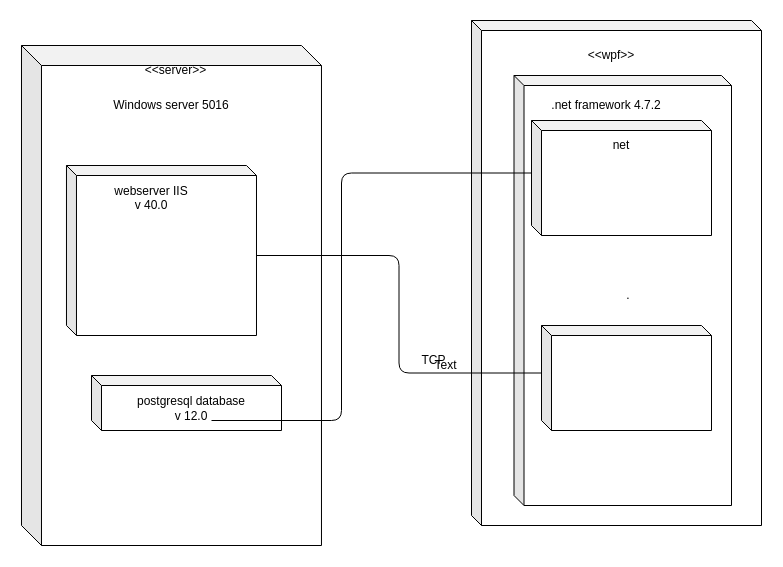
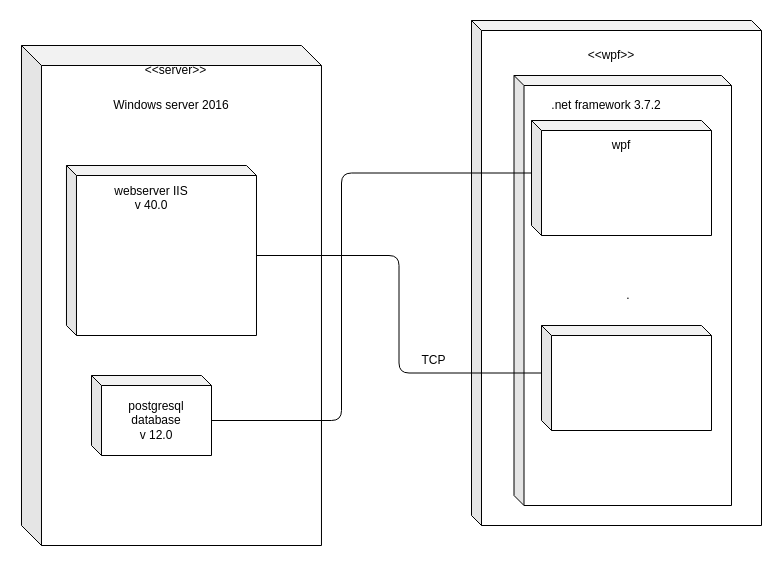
  <mxCell id="0" />
  <mxCell id="1" parent="0" />
  <mxCell id="2" value="" style="shape=cube;whiteSpace=wrap;html=1;boundedLbl=1;backgroundOutline=1;darkOpacity=0.05;darkOpacity2=0.1;rotation=0;size=20;" vertex="1" parent="1"><mxGeometry x="20.99" y="45" width="299.99" height="500" as="geometry" /></mxCell>
  <mxCell id="3" value="&amp;lt;&amp;lt;server&amp;gt;&amp;gt;" style="text;html=1;strokeColor=none;fillColor=none;align=center;verticalAlign=middle;whiteSpace=wrap;rounded=0;" vertex="1" parent="1"><mxGeometry x="125.49" y="60" width="101" height="20" as="geometry" /></mxCell>
  <mxCell id="4" value="" style="shape=cube;whiteSpace=wrap;html=1;boundedLbl=1;backgroundOutline=1;darkOpacity=0.05;darkOpacity2=0.1;size=10;" vertex="1" parent="1"><mxGeometry x="65.97" y="165" width="190.02" height="170" as="geometry" /></mxCell>
- <mxCell id="5" value="Windows server 5016" style="text;html=1;strokeColor=none;fillColor=none;align=center;verticalAlign=middle;whiteSpace=wrap;rounded=0;" vertex="1" parent="1"><mxGeometry x="90.99" y="95" width="160" height="20" as="geometry" /></mxCell>
- <mxCell id="6" value="&lt;div&gt;postgresql database&lt;/div&gt;&lt;div&gt;v 12.0&lt;br&gt;&lt;/div&gt;" style="shape=cube;whiteSpace=wrap;html=1;boundedLbl=1;backgroundOutline=1;darkOpacity=0.05;darkOpacity2=0.1;size=10;" vertex="1" parent="1"><mxGeometry x="91" y="375" width="190" height="55" as="geometry" /></mxCell>
+ <mxCell id="5" value="Windows server 2016" style="text;html=1;strokeColor=none;fillColor=none;align=center;verticalAlign=middle;whiteSpace=wrap;rounded=0;" vertex="1" parent="1"><mxGeometry x="90.99" y="95" width="160" height="20" as="geometry" /></mxCell>
+ <mxCell id="6" value="&lt;div&gt;postgresql database&lt;/div&gt;&lt;div&gt;v 12.0&lt;br&gt;&lt;/div&gt;" style="shape=cube;whiteSpace=wrap;html=1;boundedLbl=1;backgroundOutline=1;darkOpacity=0.05;darkOpacity2=0.1;size=10;" vertex="1" parent="1"><mxGeometry x="91" y="375" width="120" height="80" as="geometry" /></mxCell>
  <mxCell id="7" value="&#10;&lt;!--StartFragment--&gt;&lt;div&gt;webserver IIS&lt;br&gt;&lt;/div&gt;&lt;div&gt; v 40.0&lt;/div&gt;&lt;!--EndFragment--&gt;&#10;&#10;" style="text;html=1;strokeColor=none;fillColor=none;align=center;verticalAlign=middle;whiteSpace=wrap;rounded=0;" vertex="1" parent="1"><mxGeometry x="111" y="185" width="80" height="40" as="geometry" /></mxCell>
  <mxCell id="8" value="" style="shape=cube;whiteSpace=wrap;html=1;boundedLbl=1;backgroundOutline=1;darkOpacity=0.05;darkOpacity2=0.1;size=10;" vertex="1" parent="1"><mxGeometry x="471" y="20" width="290" height="505" as="geometry" /></mxCell>
  <mxCell id="9" value="&amp;lt;&amp;lt;wpf&amp;gt;&amp;gt;" style="text;html=1;strokeColor=none;fillColor=none;align=center;verticalAlign=middle;whiteSpace=wrap;rounded=0;" vertex="1" parent="1"><mxGeometry x="576" y="45" width="70" height="20" as="geometry" /></mxCell>
  <mxCell id="10" value="." style="shape=cube;whiteSpace=wrap;html=1;boundedLbl=1;backgroundOutline=1;darkOpacity=0.05;darkOpacity2=0.1;size=10;" vertex="1" parent="1"><mxGeometry x="513.5" y="75" width="217.5" height="430" as="geometry" /></mxCell>
  <mxCell id="11" style="edgeStyle=orthogonalEdgeStyle;rounded=1;orthogonalLoop=1;jettySize=auto;html=1;exitX=0;exitY=0;exitDx=0;exitDy=47.5;exitPerimeter=0;entryX=0;entryY=0;entryDx=190.02;entryDy=90;entryPerimeter=0;endArrow=none;endFill=0;strokeColor=#000000;" edge="1" parent="1" source="18" target="4"><mxGeometry relative="1" as="geometry"><mxPoint x="508.5" y="335" as="sourcePoint" /></mxGeometry></mxCell>
  <mxCell id="12" value="TCP" style="text;html=1;align=center;verticalAlign=middle;resizable=0;points=[];autosize=1;" vertex="1" parent="1"><mxGeometry x="401" y="345" width="64" height="30" as="geometry" /></mxCell>
- <mxCell id="13" value="Text" style="text;html=1;align=center;verticalAlign=middle;resizable=0;points=[];autosize=1;" vertex="1" parent="12"><mxGeometry x="24" y="10" width="40" height="20" as="geometry" /></mxCell>
- <mxCell id="14" value=".net framework 4.7.2" style="text;html=1;strokeColor=none;fillColor=none;align=center;verticalAlign=middle;whiteSpace=wrap;rounded=0;" vertex="1" parent="1"><mxGeometry x="541" y="95" width="130" height="20" as="geometry" /></mxCell>
+ <mxCell id="14" value=".net framework 3.7.2" style="text;html=1;strokeColor=none;fillColor=none;align=center;verticalAlign=middle;whiteSpace=wrap;rounded=0;" vertex="1" parent="1"><mxGeometry x="541" y="95" width="130" height="20" as="geometry" /></mxCell>
  <mxCell id="15" style="edgeStyle=orthogonalEdgeStyle;rounded=1;orthogonalLoop=1;jettySize=auto;html=1;exitX=0;exitY=0;exitDx=0;exitDy=52.5;exitPerimeter=0;entryX=0;entryY=0;entryDx=120;entryDy=45;entryPerimeter=0;endArrow=none;endFill=0;strokeColor=#000000;" edge="1" parent="1" source="16" target="6"><mxGeometry relative="1" as="geometry"><Array as="points"><mxPoint x="341" y="173" /><mxPoint x="341" y="420" /></Array></mxGeometry></mxCell>
  <mxCell id="16" value="" style="shape=cube;whiteSpace=wrap;html=1;boundedLbl=1;backgroundOutline=1;darkOpacity=0.05;darkOpacity2=0.1;size=10;" vertex="1" parent="1"><mxGeometry x="531" y="120" width="180" height="115" as="geometry" /></mxCell>
- <mxCell id="17" value="net" style="text;html=1;strokeColor=none;fillColor=none;align=center;verticalAlign=middle;whiteSpace=wrap;rounded=0;" vertex="1" parent="1"><mxGeometry x="601" y="135" width="40" height="20" as="geometry" /></mxCell>
+ <mxCell id="17" value="wpf" style="text;html=1;strokeColor=none;fillColor=none;align=center;verticalAlign=middle;whiteSpace=wrap;rounded=0;" vertex="1" parent="1"><mxGeometry x="601" y="135" width="40" height="20" as="geometry" /></mxCell>
  <mxCell id="18" value="" style="shape=cube;whiteSpace=wrap;html=1;boundedLbl=1;backgroundOutline=1;darkOpacity=0.05;darkOpacity2=0.1;size=10;" vertex="1" parent="1"><mxGeometry x="541" y="325" width="170" height="105" as="geometry" /></mxCell>
